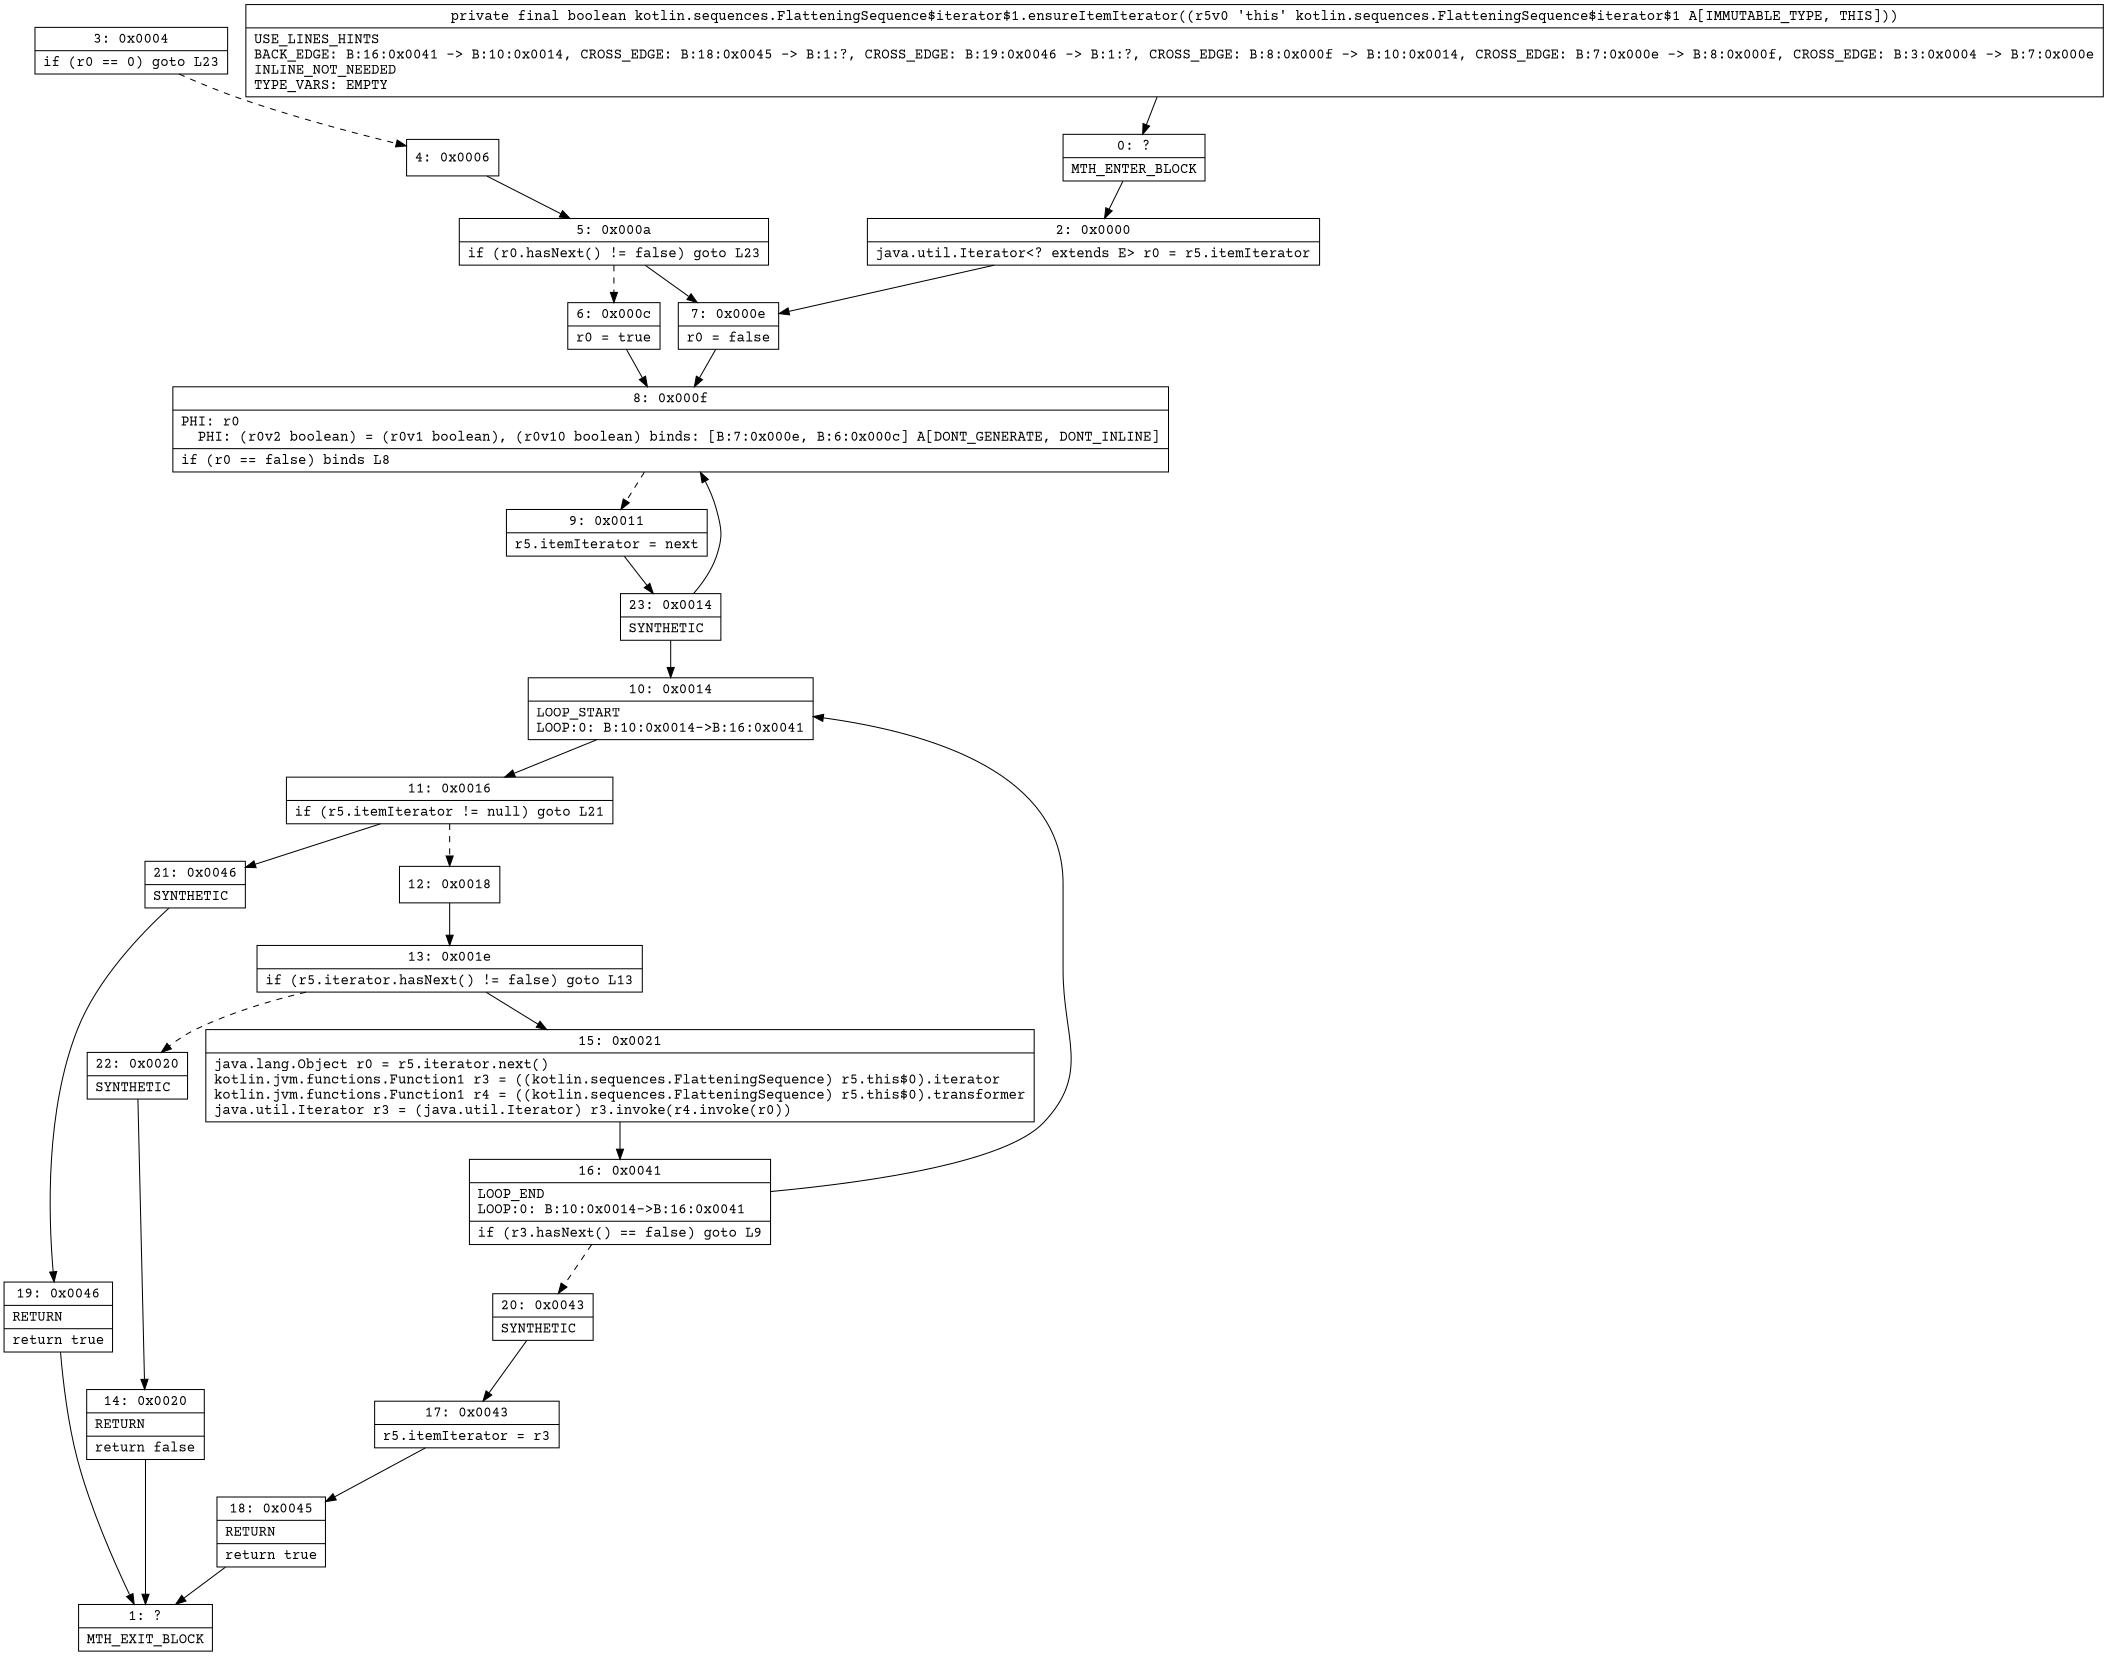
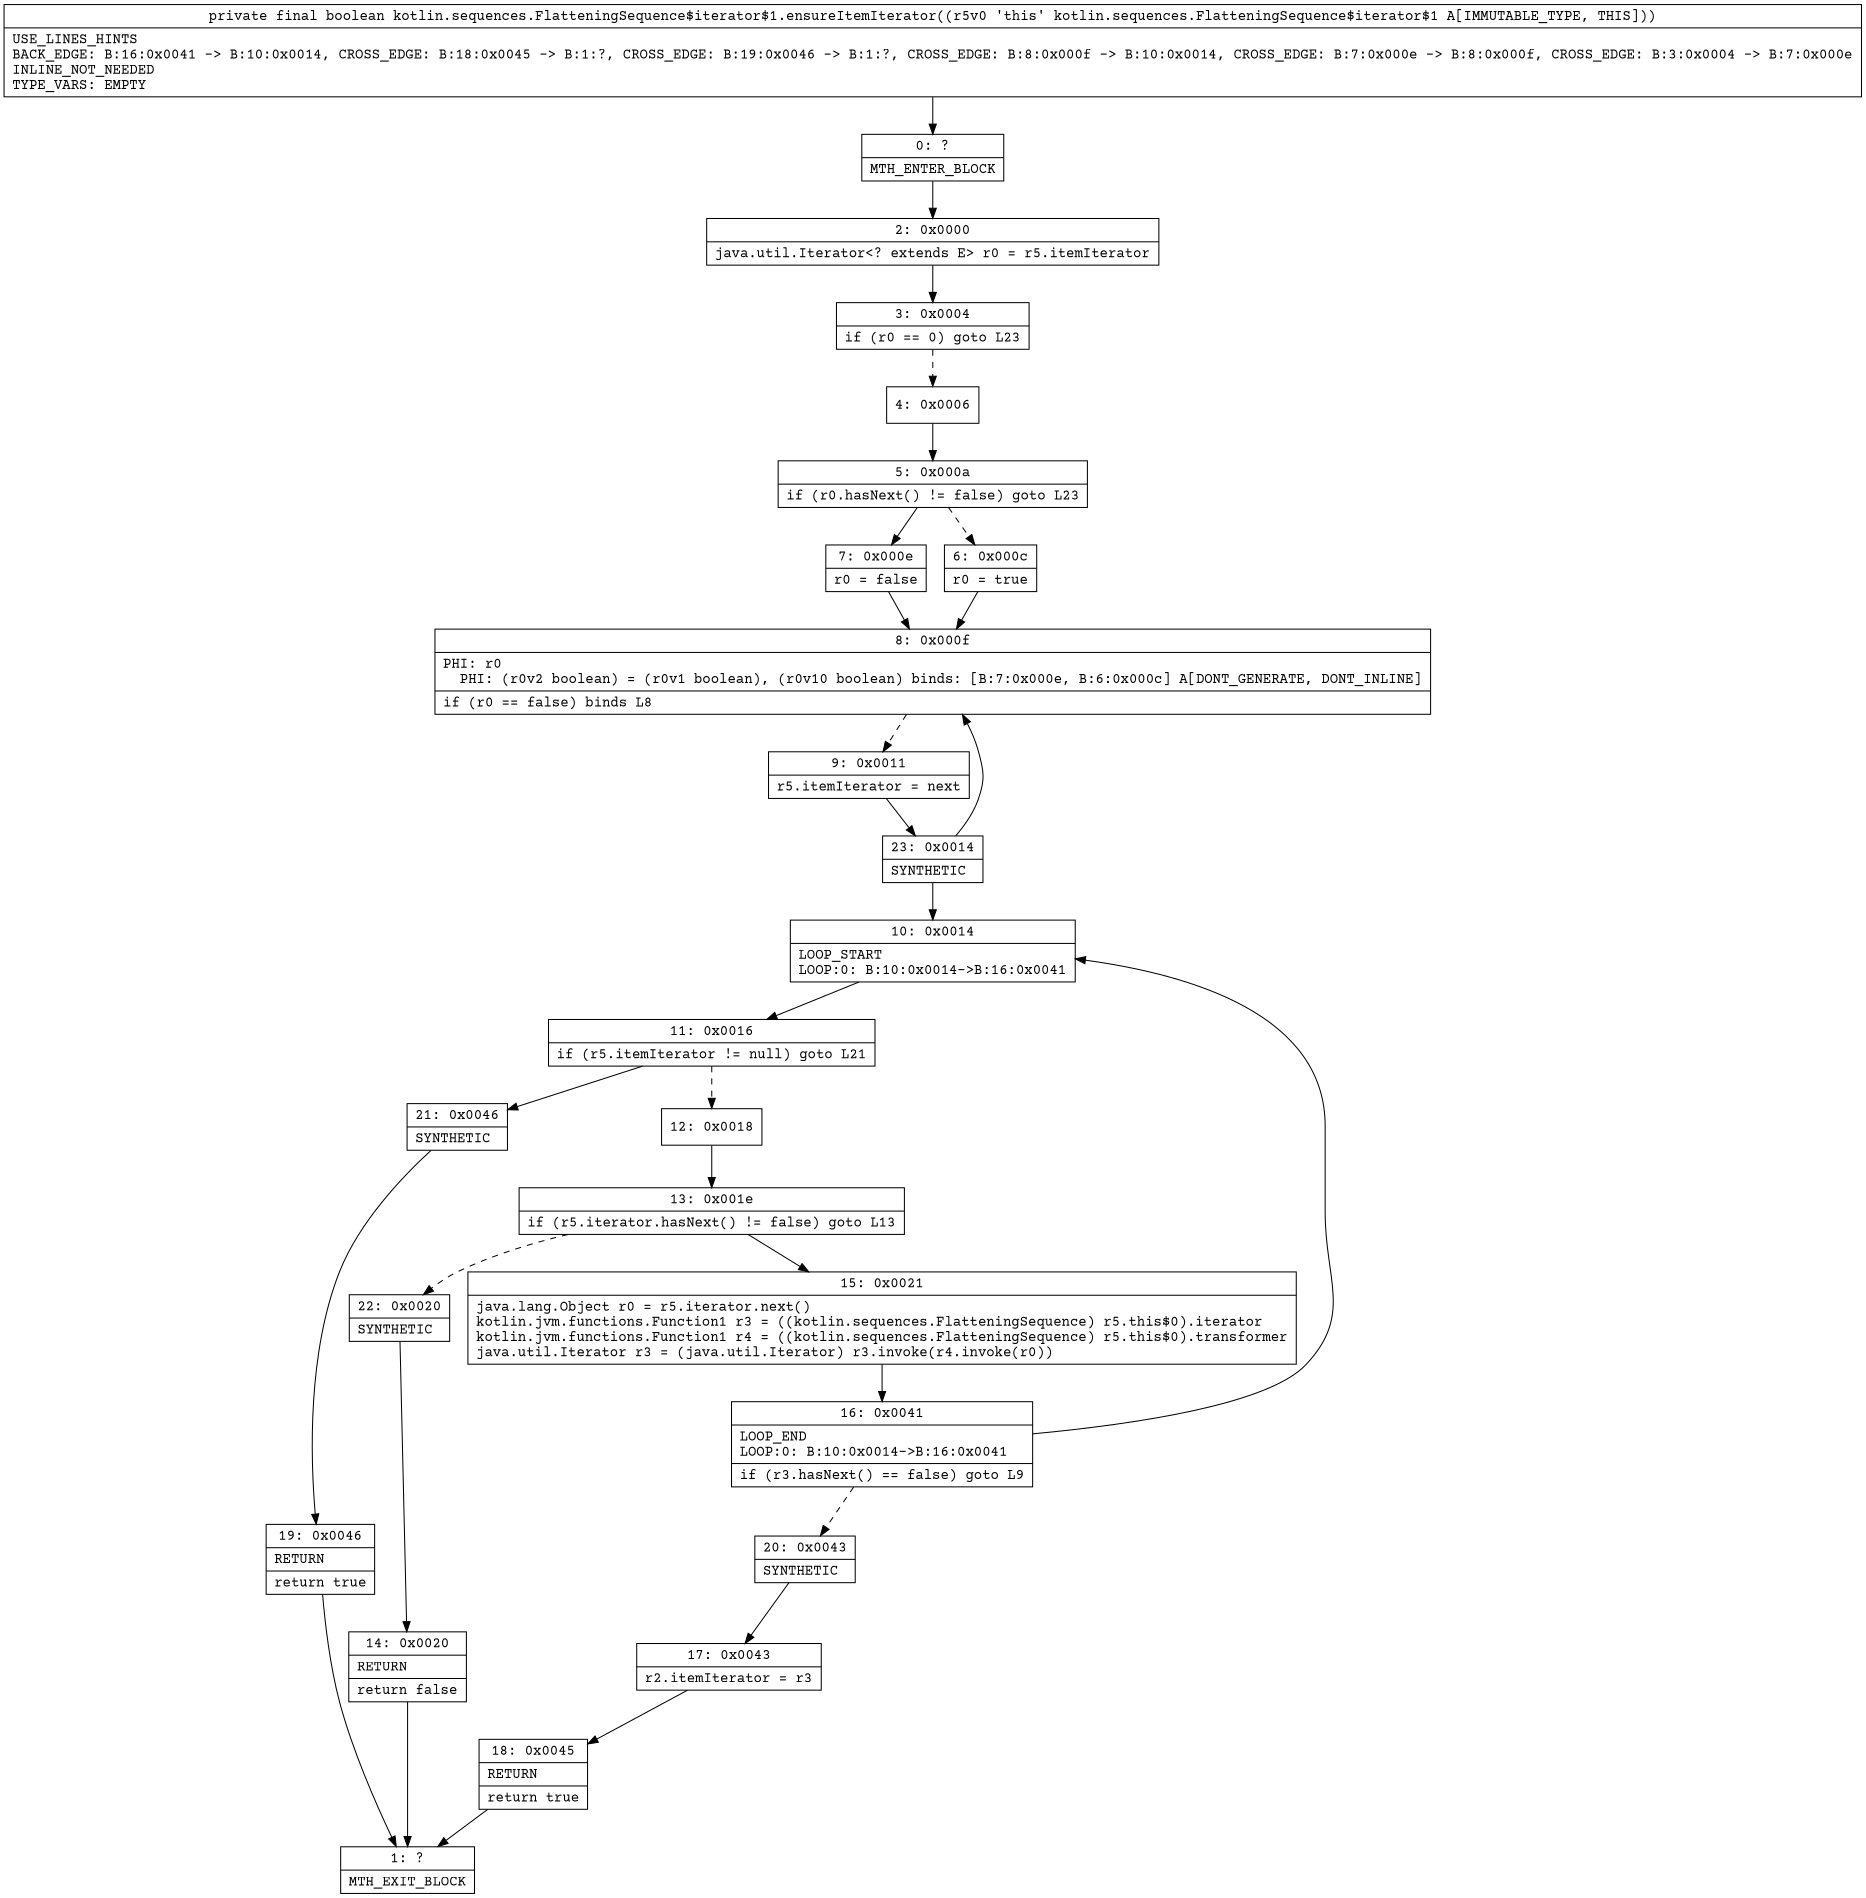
  digraph {
    fontname="Courier Prime"
    node [fontname="Courier Prime" shape=record]
    edge [fontname="Courier Prime"]
    n1 [label="{0\:\ ?|MTH_ENTER_BLOCK\l}"]
    n2 [label="{2\:\ 0x0000|java.util.Iterator\<? extends E\> r0 = r5.itemIterator\l}"]
    n3 [label="{3\:\ 0x0004|if (r0 == 0) goto L23\l}"]
    n4 [label="{4\:\ 0x0006}"]
    n5 [label="{5\:\ 0x000a|if (r0.hasNext() != false) goto L23\l}"]
    n6 [label="{7\:\ 0x000e|r0 = false\l}"]
    n7 [label="{8\:\ 0x000f|PHI: r0 \l  PHI: (r0v2 boolean) = (r0v1 boolean), (r0v10 boolean) binds: [B:7:0x000e, B:6:0x000c] A[DONT_GENERATE, DONT_INLINE]\l|if (r0 == false) binds L8\l}"]
    n8 [label="{6\:\ 0x000c|r0 = true\l}"]
    n9 [label="{9\:\ 0x0011|r5.itemIterator = next\l}"]
    n10 [label="{23\:\ 0x0014|SYNTHETIC\l}"]
    n11 [label="{10\:\ 0x0014|LOOP_START\lLOOP:0: B:10:0x0014\-\>B:16:0x0041\l}"]
    n12 [label="{11\:\ 0x0016|if (r5.itemIterator != null) goto L21\l}"]
    n13 [label="{12\:\ 0x0018}"]
    n14 [label="{21\:\ 0x0046|SYNTHETIC\l}"]
    n15 [label="{13\:\ 0x001e|if (r5.iterator.hasNext() != false) goto L13\l}"]
    n16 [label="{19\:\ 0x0046|RETURN\l|return true\l}"]
    n17 [label="{15\:\ 0x0021|java.lang.Object r0 = r5.iterator.next()\lkotlin.jvm.functions.Function1 r3 = ((kotlin.sequences.FlatteningSequence) r5.this$0).iterator\lkotlin.jvm.functions.Function1 r4 = ((kotlin.sequences.FlatteningSequence) r5.this$0).transformer\ljava.util.Iterator r3 = (java.util.Iterator) r3.invoke(r4.invoke(r0))\l}"]
    n18 [label="{22\:\ 0x0020|SYNTHETIC\l}"]
    n19 [label="{16\:\ 0x0041|LOOP_END\lLOOP:0: B:10:0x0014\-\>B:16:0x0041\l|if (r3.hasNext() == false) goto L9\l}"]
    n20 [label="{14\:\ 0x0020|RETURN\l|return false\l}"]
    n21 [label="{20\:\ 0x0043|SYNTHETIC\l}"]
-   n22 [label="{17\:\ 0x0043|r5.itemIterator = r3\l}"]
+   n22 [label="{17\:\ 0x0043|r2.itemIterator = r3\l}"]
    n23 [label="{18\:\ 0x0045|RETURN\l|return true\l}"]
    n24 [label="{1\:\ ?|MTH_EXIT_BLOCK\l}"]
    n25 [label="{private final boolean kotlin.sequences.FlatteningSequence$iterator$1.ensureItemIterator((r5v0 'this' kotlin.sequences.FlatteningSequence$iterator$1 A[IMMUTABLE_TYPE, THIS]))  | USE_LINES_HINTS\lBACK_EDGE: B:16:0x0041 \-\> B:10:0x0014, CROSS_EDGE: B:18:0x0045 \-\> B:1:?, CROSS_EDGE: B:19:0x0046 \-\> B:1:?, CROSS_EDGE: B:8:0x000f \-\> B:10:0x0014, CROSS_EDGE: B:7:0x000e \-\> B:8:0x000f, CROSS_EDGE: B:3:0x0004 \-\> B:7:0x000e\lINLINE_NOT_NEEDED\lTYPE_VARS: EMPTY\l}"]
    n1 -> n2
-   n2 -> n6
+   n2 -> n3
    n3 -> n4 [style=dashed]
    n4 -> n5
    n5 -> n6
    n5 -> n8 [style=dashed]
    n6 -> n7
    n7 -> n9 [style=dashed]
    n8 -> n7
    n9 -> n10
    n10 -> n7
    n10 -> n11
    n11 -> n12
    n12 -> n13 [style=dashed]
    n12 -> n14
    n13 -> n15
    n14 -> n16
    n15 -> n17
    n15 -> n18 [style=dashed]
    n16 -> n24
    n17 -> n19
    n18 -> n20
    n19 -> n11
    n19 -> n21 [style=dashed]
    n20 -> n24
    n21 -> n22
    n22 -> n23
    n23 -> n24
    n25 -> n1
  }
